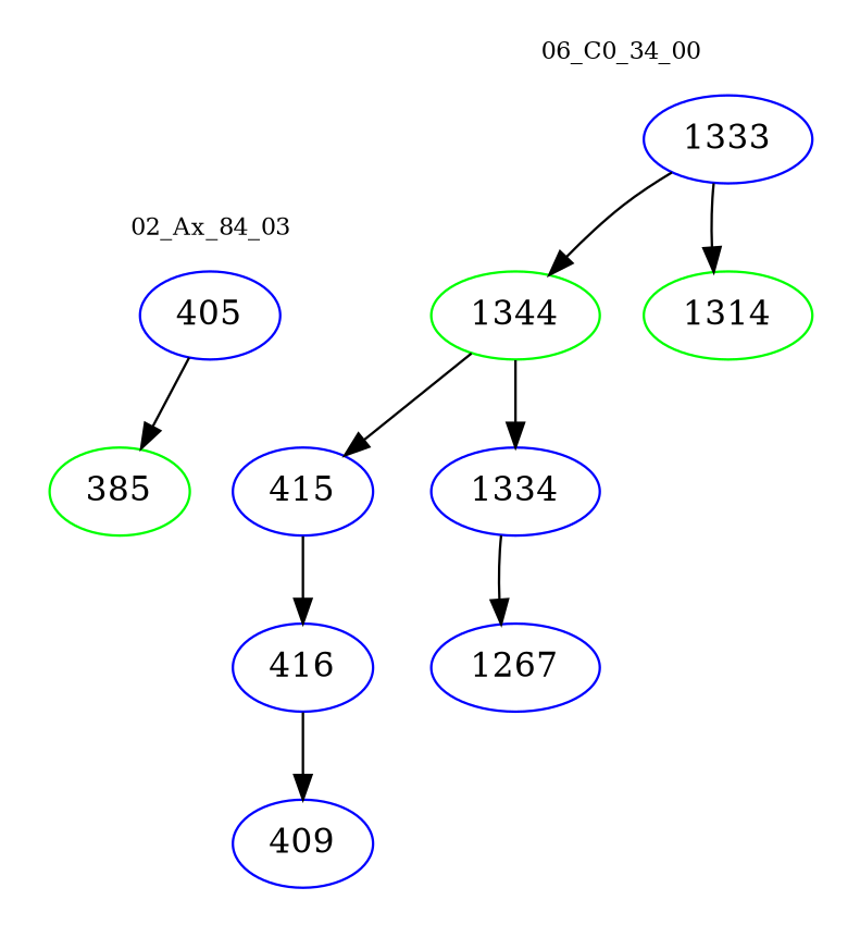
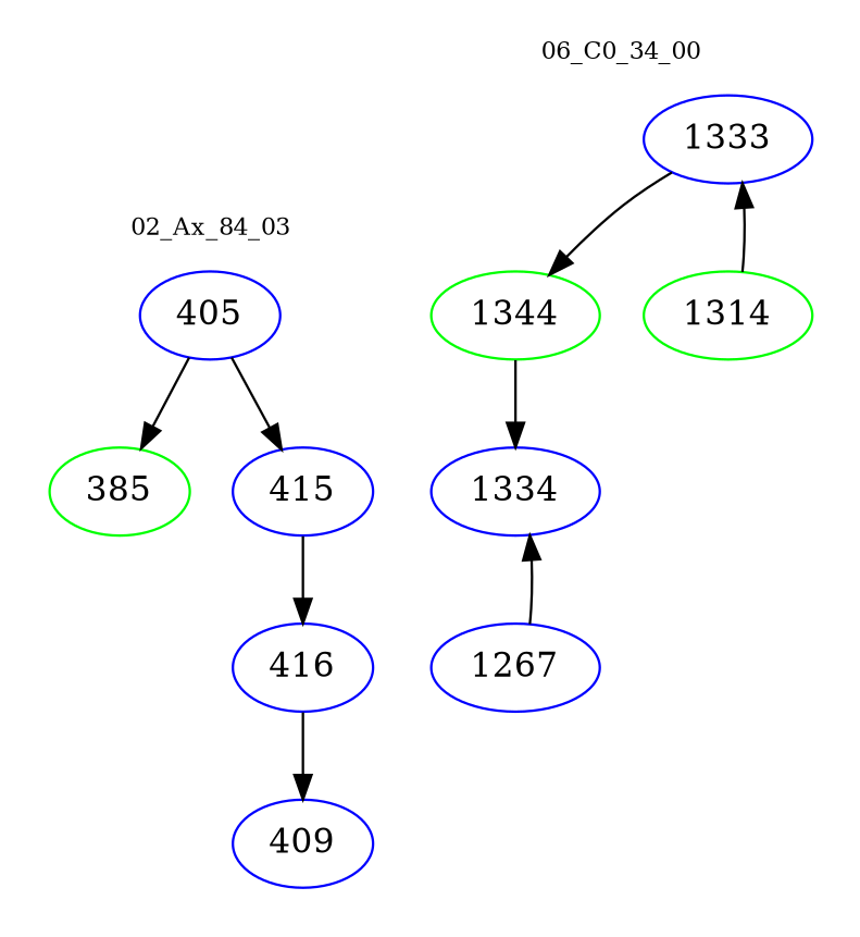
  digraph {
    node [color=blue]
    edge [color=black]
    n1 [label=405]
    n2 [color=green label=385]
    n3 [label=415]
    n4 [label=416]
    n5 [label=409]
    n6 [label=1333]
    n7 [color=green label=1344]
    n8 [color=green label=1314]
    n9 [label=1334]
    n10 [label=1267]
    subgraph cluster_1 {
      color=white
      fontsize=10
      label="02_Ax_84_03"
      n1
      n2
      n3
      n4
      n5
    }
    subgraph cluster_2 {
      color=white
      fontsize=10
      label="06_C0_34_00"
      n6
      n7
      n8
      n9
      n10
    }
    n1 -> n2
-   n7 -> n3
+   n1 -> n3
    n3 -> n4
    n4 -> n5
    n6 -> n7
-   n6 -> n8
+   n8 -> n6
    n7 -> n9
-   n9 -> n10
+   n10 -> n9
  }
